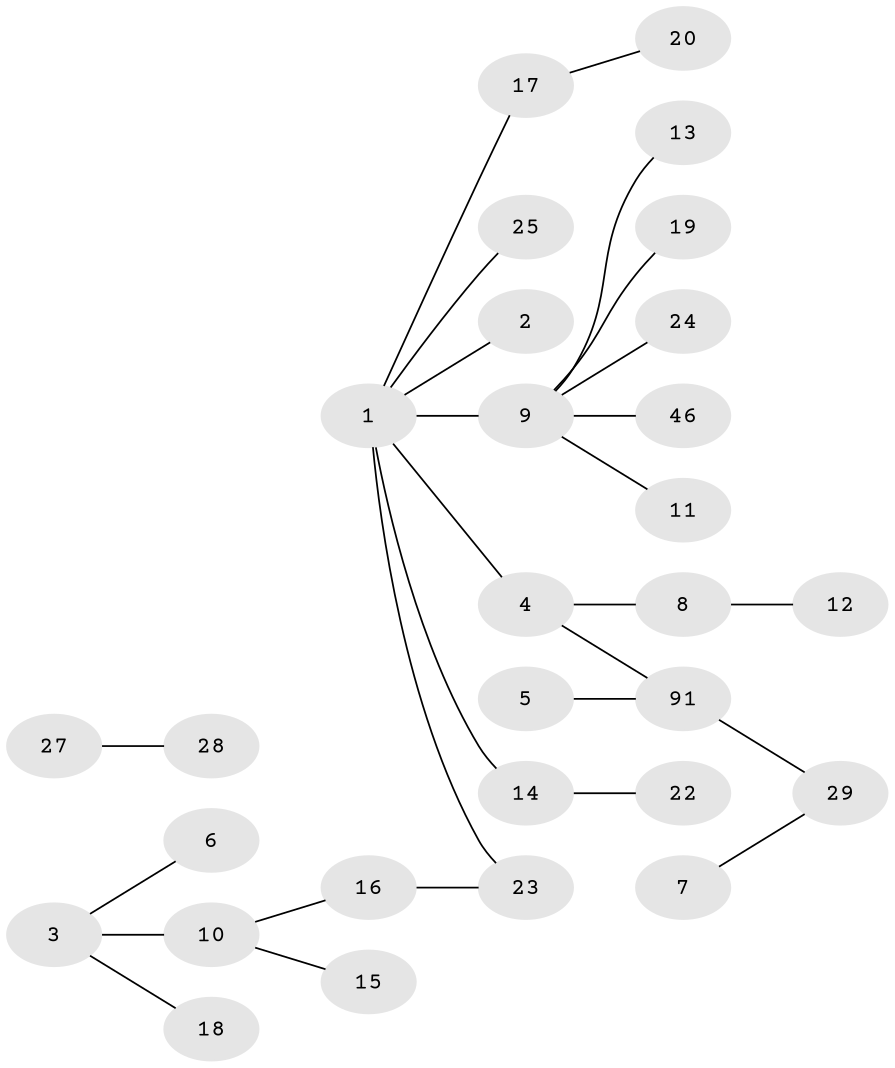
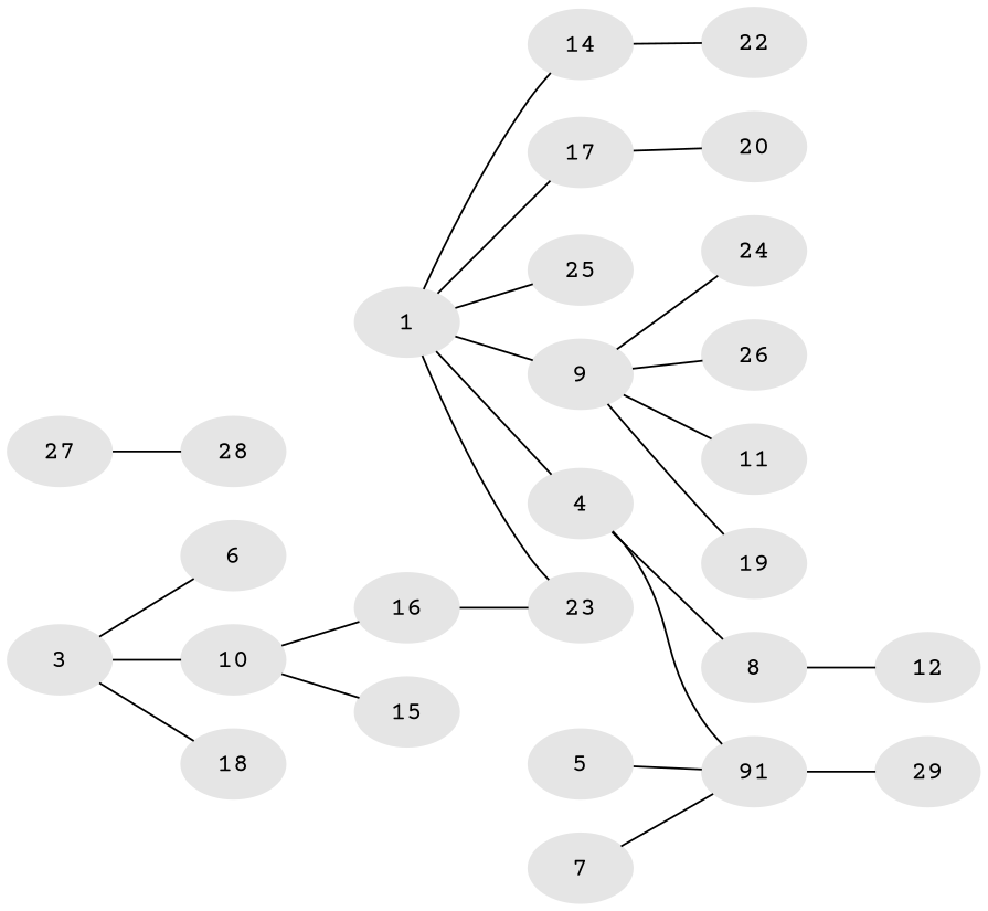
  graph {
    fontname="Courier Prime"
    rankdir=LR
    node [color=gray90 fontname="Courier Prime" style=filled]
    edge [fontname="Courier Prime" weight=1.0]
    1
-   2
    4
    9
    14
    17
    23
    25
    8
    n10 [label=91]
    11
-   13
    19
    24
-   26 [label=46]
+   26
    22
    20
    3
    6
    10
    18
    15
    16
    12
    29
    27
    28
    5
    7
-   1 -- 2
    1 -- 4
    1 -- 9
    1 -- 14
    1 -- 17
    1 -- 23
    1 -- 25
    4 -- 8
    4 -- n10
    9 -- 11
-   9 -- 13
    9 -- 19
    9 -- 24
    9 -- 26
    14 -- 22
    17 -- 20
    8 -- 12
    n10 -- 29
    3 -- 6
    3 -- 10
    3 -- 18
    10 -- 15
    10 -- 16
    16 -- 23
    27 -- 28
    5 -- n10
-   7 -- 29
+   7 -- n10
  }
